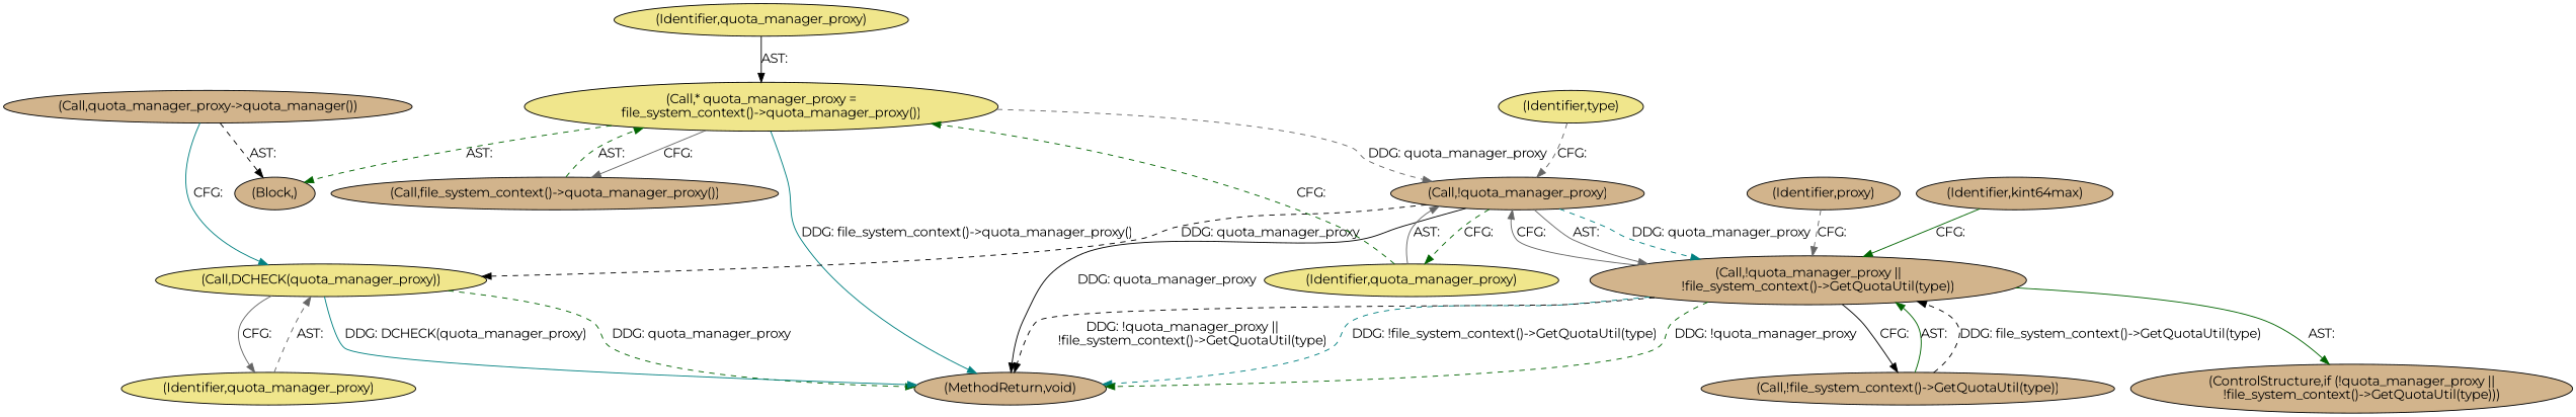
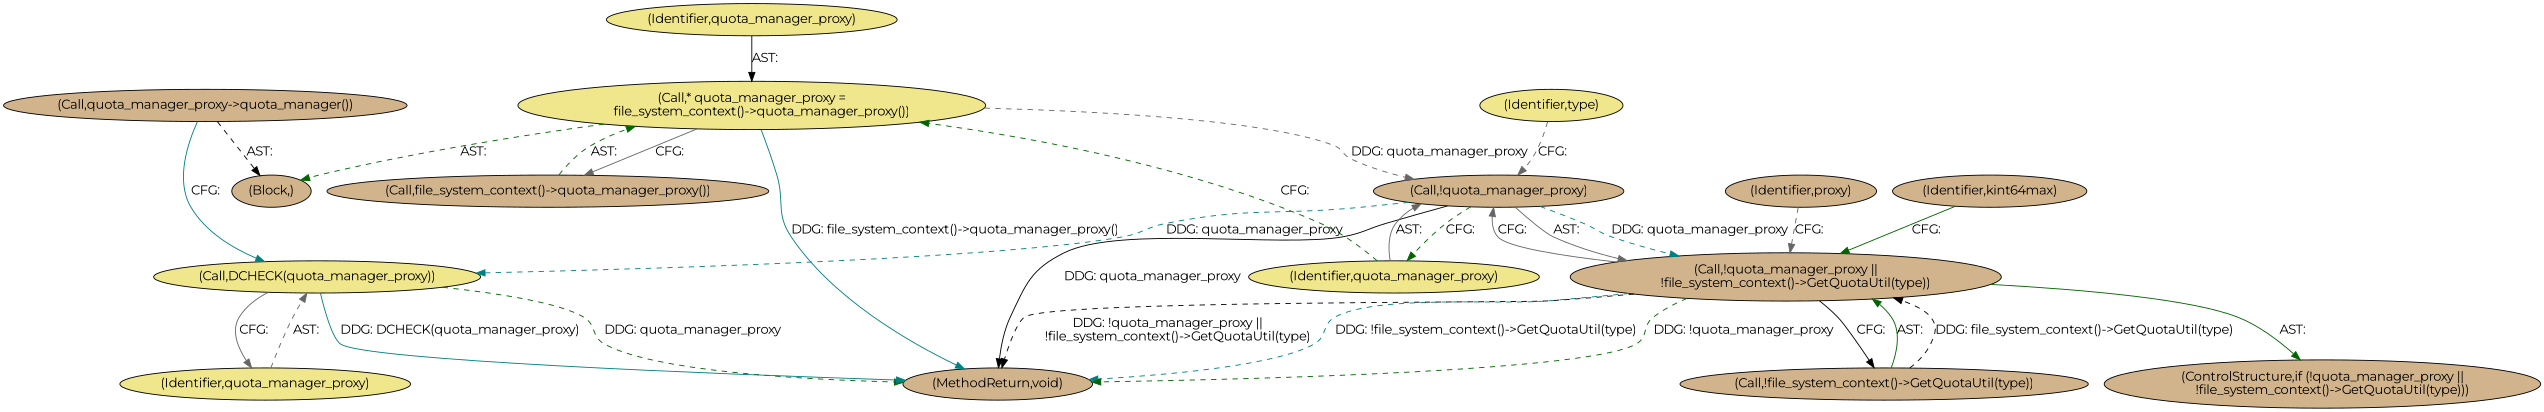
  digraph {
    fontname=Montserrat
    node [fillcolor=tan fontname=Montserrat style=filled]
    edge [color=gray40 fontname=Montserrat style=dashed]
    n1 [fillcolor=khaki label="(Call,* quota_manager_proxy =\n      file_system_context()->quota_manager_proxy())"]
    n2 [label="(Call,!quota_manager_proxy)"]
    n3 [label="(Call,file_system_context()->quota_manager_proxy())"]
    n4 [label="(MethodReturn,void)"]
    n5 [label="(Block,)"]
    n6 [label="(Call,!quota_manager_proxy ||\n      !file_system_context()->GetQuotaUtil(type))"]
    n7 [fillcolor=khaki label="(Call,DCHECK(quota_manager_proxy))"]
    n8 [fillcolor=khaki label="(Identifier,quota_manager_proxy)"]
    n9 [label="(ControlStructure,if (!quota_manager_proxy ||\n      !file_system_context()->GetQuotaUtil(type)))"]
    n10 [label="(Call,!file_system_context()->GetQuotaUtil(type))"]
    n11 [fillcolor=khaki label="(Identifier,quota_manager_proxy)"]
    n12 [fillcolor=khaki label="(Identifier,quota_manager_proxy)"]
    n13 [label="(Identifier,proxy)"]
    n14 [fillcolor=khaki label="(Identifier,type)"]
    n15 [label="(Identifier,kint64max)"]
    n16 [label="(Call,quota_manager_proxy->quota_manager())"]
    n1 -> n2 [label="DDG: quota_manager_proxy"]
    n1 -> n3 [label="CFG: " style=solid]
    n1 -> n4 [color=teal label="DDG: file_system_context()->quota_manager_proxy()" style=solid]
    n1 -> n5 [color=darkgreen label="AST: "]
    n2 -> n4 [color=black label="DDG: quota_manager_proxy" style=solid]
    n2 -> n6 [label="AST: " style=solid]
    n2 -> n6 [color=teal label="DDG: quota_manager_proxy"]
-   n2 -> n7 [color=black label="DDG: quota_manager_proxy"]
+   n2 -> n7 [color=teal label="DDG: quota_manager_proxy"]
    n2 -> n8 [color=darkgreen label="CFG: "]
    n3 -> n1 [color=darkgreen label="AST: "]
    n6 -> n2 [label="CFG: " style=solid]
    n6 -> n4 [color=teal label="DDG: !file_system_context()->GetQuotaUtil(type)"]
    n6 -> n4 [color=darkgreen label="DDG: !quota_manager_proxy"]
    n6 -> n4 [color=black label="DDG: !quota_manager_proxy ||\n      !file_system_context()->GetQuotaUtil(type)"]
    n6 -> n9 [color=darkgreen label="AST: " style=solid]
    n6 -> n10 [color=black label="CFG: " style=solid]
    n7 -> n4 [color=darkgreen label="DDG: quota_manager_proxy"]
    n7 -> n4 [color=teal label="DDG: DCHECK(quota_manager_proxy)" style=solid]
    n7 -> n11 [label="CFG: " style=solid]
    n8 -> n1 [color=darkgreen label="CFG: "]
    n8 -> n2 [label="AST: " style=solid]
    n10 -> n6 [color=darkgreen label="AST: " style=solid]
    n10 -> n6 [color=black label="DDG: file_system_context()->GetQuotaUtil(type)"]
    n11 -> n7 [label="AST: "]
    n12 -> n1 [color=black label="AST: " style=solid]
    n13 -> n6 [label="CFG: "]
    n14 -> n2 [label="CFG: "]
    n15 -> n6 [color=darkgreen label="CFG: " style=solid]
    n16 -> n5 [color=black label="AST: "]
    n16 -> n7 [color=teal label="CFG: " style=solid]
  }
